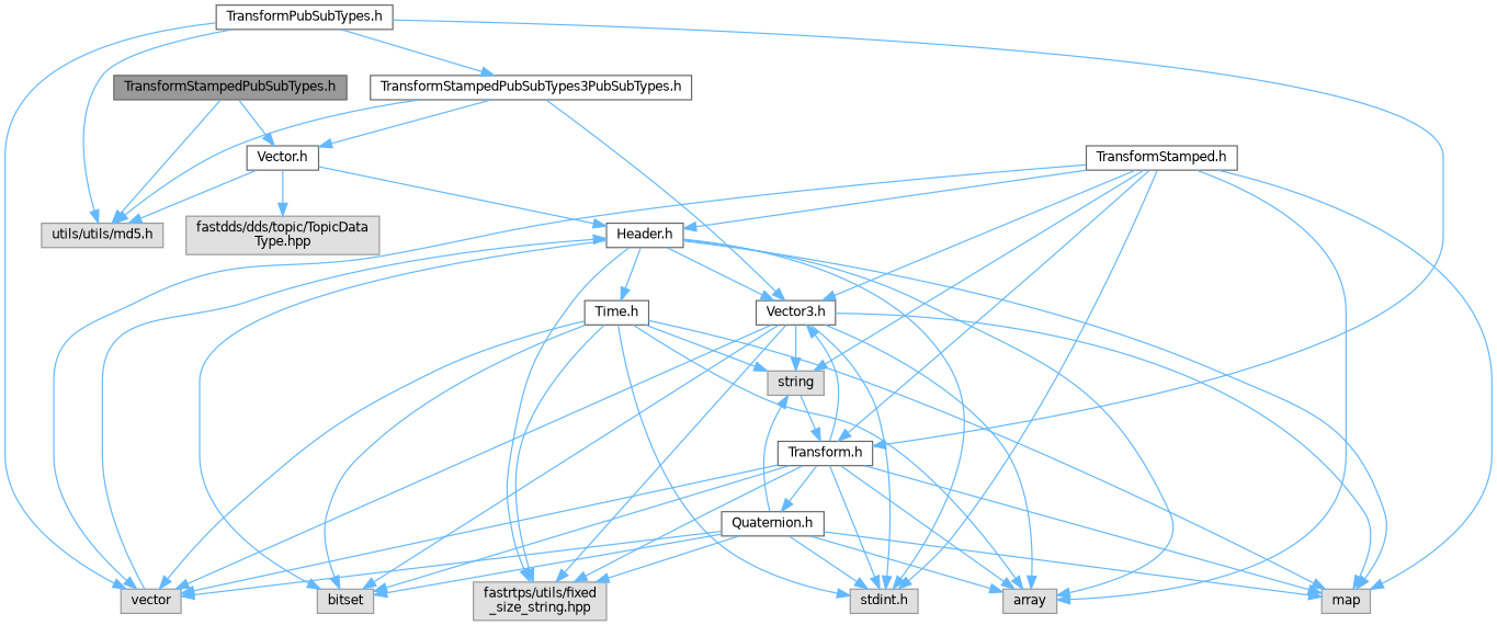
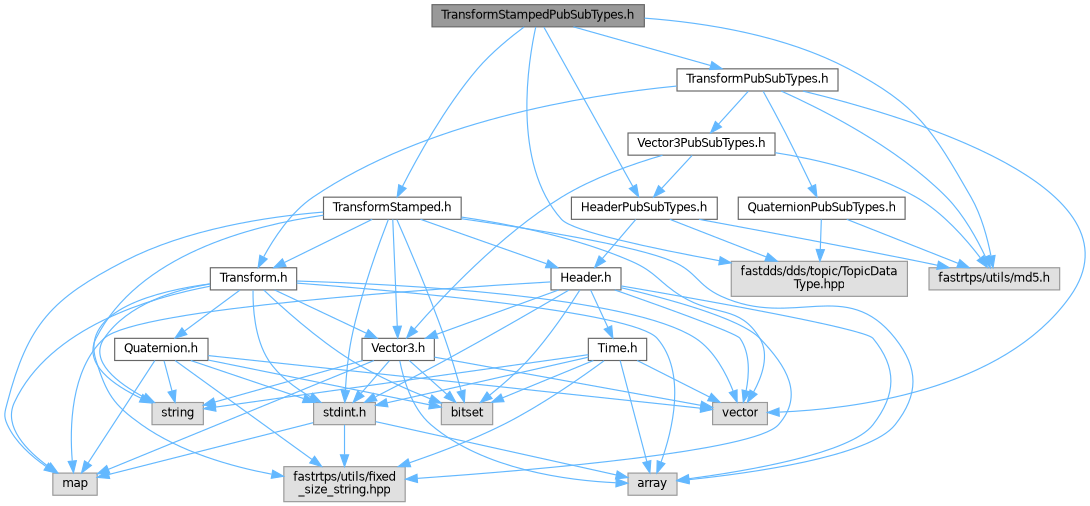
  digraph {
    node [color=grey40 fillcolor=white fontname=Helvetica fontsize=10 shape=box style=filled]
    edge [color=steelblue1 fontname=Helvetica fontsize=10 labelfontname=Helvetica labelfontsize=10 style=solid]
    n1 [color=gray40 fillcolor=grey60 fontcolor=black height=0.2 label="TransformStampedPubSubTypes.h" width=0.4]
    n2 [color=grey60 fillcolor="#E0E0E0" height=0.2 label="fastdds/dds/topic/TopicData\lType.hpp" width=0.4]
-   n3 [color=grey60 fillcolor="#E0E0E0" height=0.2 label="utils/utils/md5.h" width=0.4]
+   n3 [color=grey60 fillcolor="#E0E0E0" height=0.2 label="fastrtps/utils/md5.h" width=0.4]
    n4 [height=0.2 label="TransformStamped.h" width=0.4]
-   n5 [height=0.2 label="Vector.h" width=0.4]
+   n5 [height=0.2 label="HeaderPubSubTypes.h" width=0.4]
    n6 [height=0.2 label="TransformPubSubTypes.h" width=0.4]
    n7 [height=0.2 label="Header.h" width=0.4]
    n8 [color=grey60 fillcolor="#E0E0E0" height=0.2 label="stdint.h" width=0.4]
    n9 [color=grey60 fillcolor="#E0E0E0" height=0.2 label=array width=0.4]
    n10 [color=grey60 fillcolor="#E0E0E0" height=0.2 label=string width=0.4]
    n11 [color=grey60 fillcolor="#E0E0E0" height=0.2 label=vector width=0.4]
    n12 [color=grey60 fillcolor="#E0E0E0" height=0.2 label=map width=0.4]
    n13 [color=grey60 fillcolor="#E0E0E0" height=0.2 label=bitset width=0.4]
    n14 [height=0.2 label="Transform.h" width=0.4]
    n15 [height=0.2 label="Vector3.h" width=0.4]
-   n16 [height=0.2 label="TransformStampedPubSubTypes3PubSubTypes.h" width=0.4]
+   n16 [height=0.2 label="Vector3PubSubTypes.h" width=0.4]
+   n17 [height=0.2 label="QuaternionPubSubTypes.h" width=0.4]
    n18 [color=grey60 fillcolor="#E0E0E0" height=0.2 label="fastrtps/utils/fixed\l_size_string.hpp" width=0.4]
    n19 [height=0.2 label="Time.h" width=0.4]
    n20 [height=0.2 label="Quaternion.h" width=0.4]
+   n1 -> n2
    n1 -> n3
+   n1 -> n4
    n1 -> n5
+   n1 -> n6
    n4 -> n7
    n4 -> n8
    n4 -> n9
    n4 -> n10
    n4 -> n11
    n4 -> n12
+   n4 -> n13
    n4 -> n14
    n4 -> n15
    n5 -> n2
    n5 -> n3
    n5 -> n7
    n6 -> n3
    n6 -> n11
    n6 -> n14
    n6 -> n16
+   n6 -> n17
    n7 -> n8
    n7 -> n9
-   n11 -> n7
+   n7 -> n11
    n7 -> n12
    n7 -> n13
    n7 -> n15
    n7 -> n18
    n7 -> n19
    n14 -> n8
    n14 -> n9
-   n10 -> n14
+   n14 -> n10
    n14 -> n11
    n14 -> n12
    n14 -> n13
    n14 -> n15
    n14 -> n18
    n14 -> n20
    n15 -> n8
    n15 -> n9
    n15 -> n10
    n15 -> n11
    n15 -> n12
    n15 -> n13
-   n15 -> n18
+   n8 -> n18
    n16 -> n3
    n16 -> n5
    n16 -> n15
+   n17 -> n2
+   n17 -> n3
    n19 -> n8
    n19 -> n9
    n19 -> n10
    n19 -> n11
-   n19 -> n12
+   n8 -> n12
    n19 -> n13
    n19 -> n18
    n20 -> n8
-   n20 -> n9
+   n8 -> n9
    n20 -> n10
    n20 -> n11
    n20 -> n12
    n20 -> n13
    n20 -> n18
  }
